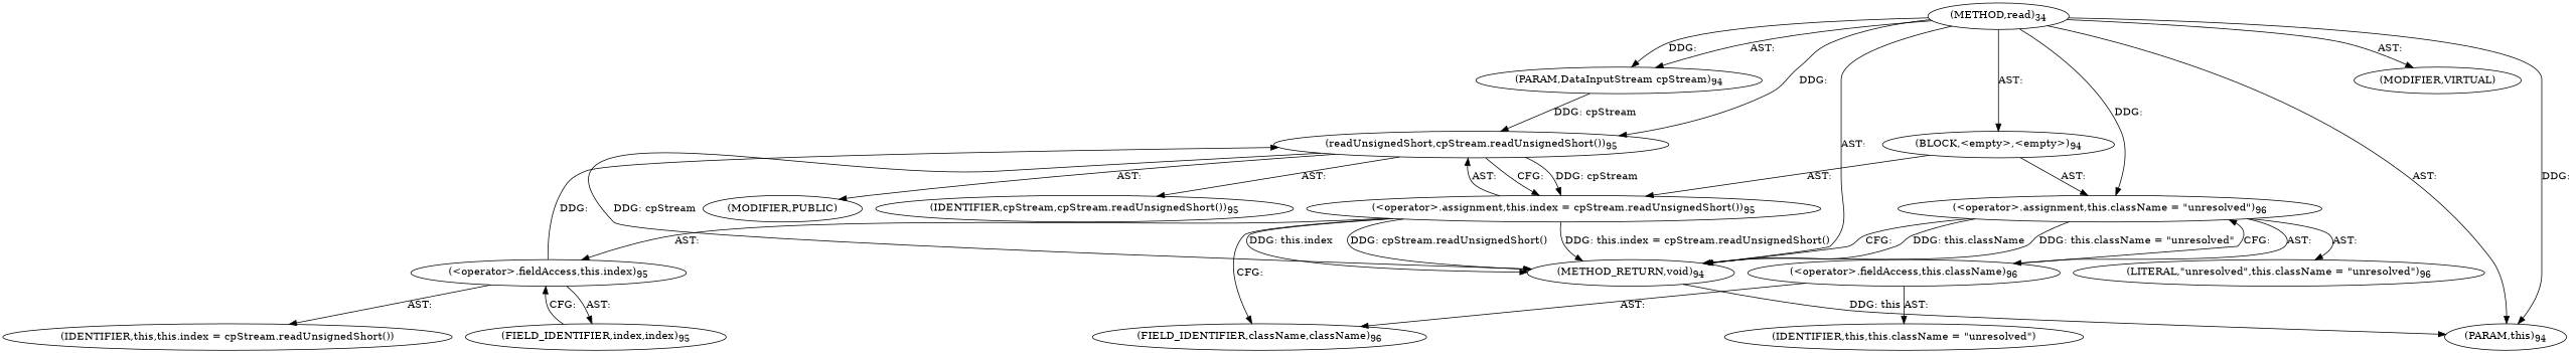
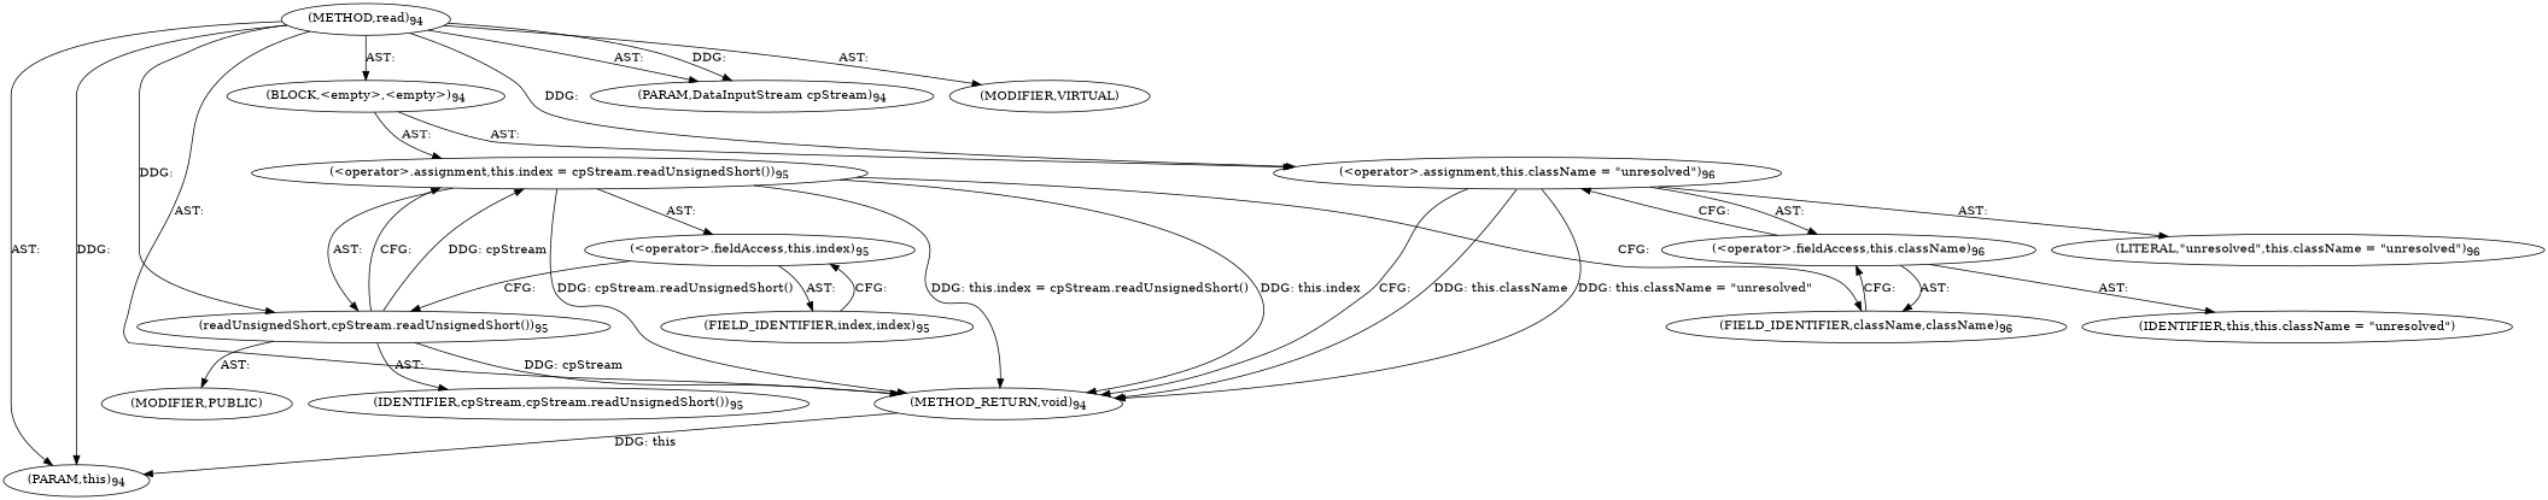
  digraph {
-   n1 [label=<(METHOD,read)<SUB>34</SUB>>]
+   n1 [label=<(METHOD,read)<SUB>94</SUB>>]
    n2 [label=<(PARAM,this)<SUB>94</SUB>>]
    n3 [label=<(PARAM,DataInputStream cpStream)<SUB>94</SUB>>]
    n4 [label=<(BLOCK,&lt;empty&gt;,&lt;empty&gt;)<SUB>94</SUB>>]
    n5 [label=<(readUnsignedShort,cpStream.readUnsignedShort())<SUB>95</SUB>>]
    n6 [label=<(&lt;operator&gt;.assignment,this.className = &quot;unresolved&quot;)<SUB>96</SUB>>]
    n7 [label=<(MODIFIER,VIRTUAL)>]
    n8 [label=<(METHOD_RETURN,void)<SUB>94</SUB>>]
    n9 [label=<(&lt;operator&gt;.assignment,this.index = cpStream.readUnsignedShort())<SUB>95</SUB>>]
    n10 [label=<(FIELD_IDENTIFIER,index,index)<SUB>95</SUB>>]
    n11 [label=<(&lt;operator&gt;.fieldAccess,this.index)<SUB>95</SUB>>]
    n12 [label=<(MODIFIER,PUBLIC)>]
    n13 [label=<(IDENTIFIER,cpStream,cpStream.readUnsignedShort())<SUB>95</SUB>>]
    n14 [label=<(&lt;operator&gt;.fieldAccess,this.className)<SUB>96</SUB>>]
    n15 [label=<(LITERAL,&quot;unresolved&quot;,this.className = &quot;unresolved&quot;)<SUB>96</SUB>>]
    n16 [label=<(FIELD_IDENTIFIER,className,className)<SUB>96</SUB>>]
-   n17 [label=<(IDENTIFIER,this,this.index = cpStream.readUnsignedShort())>]
    n18 [label=<(IDENTIFIER,this,this.className = &quot;unresolved&quot;)>]
    n1 -> n2 [label="AST: "]
    n1 -> n2 [label="DDG: "]
    n1 -> n3 [label="AST: "]
    n1 -> n3 [label="DDG: "]
    n1 -> n4 [label="AST: "]
    n1 -> n5 [label="DDG: "]
    n1 -> n6 [label="DDG: "]
    n1 -> n7 [label="AST: "]
    n1 -> n8 [label="AST: "]
-   n3 -> n5 [label="DDG: cpStream"]
    n4 -> n6 [label="AST: "]
    n4 -> n9 [label="AST: "]
    n5 -> n8 [label="DDG: cpStream"]
    n5 -> n9 [label="CFG: "]
    n5 -> n9 [label="DDG: cpStream"]
    n5 -> n12 [label="AST: "]
    n5 -> n13 [label="AST: "]
    n6 -> n8 [label="CFG: "]
    n6 -> n8 [label="DDG: this.className"]
    n6 -> n8 [label="DDG: this.className = &quot;unresolved&quot;"]
    n6 -> n14 [label="AST: "]
    n6 -> n15 [label="AST: "]
    n8 -> n2 [label="DDG: this"]
    n9 -> n5 [label="AST: "]
    n9 -> n8 [label="DDG: this.index"]
    n9 -> n8 [label="DDG: cpStream.readUnsignedShort()"]
    n9 -> n8 [label="DDG: this.index = cpStream.readUnsignedShort()"]
    n9 -> n11 [label="AST: "]
    n9 -> n16 [label="CFG: "]
    n10 -> n11 [label="CFG: "]
-   n11 -> n5 [label="DDG: "]
+   n11 -> n5 [label="CFG: "]
    n11 -> n10 [label="AST: "]
-   n11 -> n17 [label="AST: "]
    n14 -> n6 [label="CFG: "]
    n14 -> n16 [label="AST: "]
    n14 -> n18 [label="AST: "]
+   n16 -> n14 [label="CFG: "]
  }
